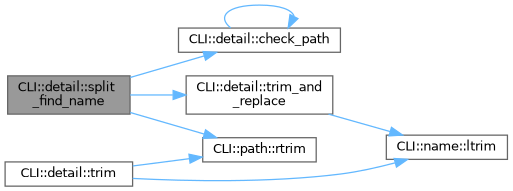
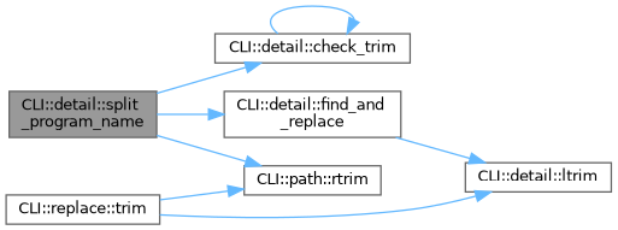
  digraph {
    rankdir=LR
    node [color=grey40 fillcolor=white fontname=Helvetica fontsize=10 shape=box style=filled]
    edge [color=steelblue1 fontname=Helvetica fontsize=10 labelfontname=Helvetica labelfontsize=10 style=solid]
-   n1 [color=gray40 fillcolor=grey60 fontcolor=black height=0.2 label="CLI::detail::split\l_find_name" width=0.4]
-   n2 [height=0.2 label="CLI::detail::check_path" width=0.4]
-   n3 [height=0.2 label="CLI::detail::trim_and\l_replace" width=0.4]
+   n1 [color=gray40 fillcolor=grey60 fontcolor=black height=0.2 label="CLI::detail::split\l_program_name" width=0.4]
+   n2 [height=0.2 label="CLI::detail::check_trim" width=0.4]
+   n3 [height=0.2 label="CLI::detail::find_and\l_replace" width=0.4]
    n4 [height=0.2 label="CLI::path::rtrim" width=0.4]
-   n5 [height=0.2 label="CLI::name::ltrim" width=0.4]
-   n6 [height=0.2 label="CLI::detail::trim" width=0.4]
+   n5 [height=0.2 label="CLI::detail::ltrim" width=0.4]
+   n6 [height=0.2 label="CLI::replace::trim" width=0.4]
    n1 -> n2
    n1 -> n3
    n1 -> n4
    n2 -> n2
    n3 -> n5
    n6 -> n4
    n6 -> n5
  }
